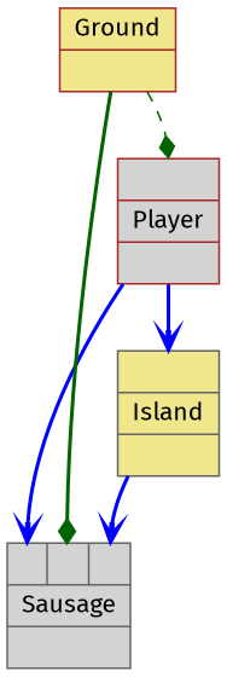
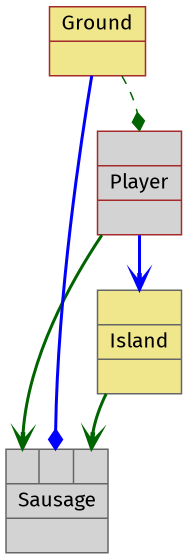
  digraph {
    fontname="Fira Sans"
    node [color=brown fillcolor=lightgrey fontname="Fira Sans" shape=record style=filled]
    edge [arrowhead=vee color=darkgreen fontname="Fira Sans" headport=GroundP style=bold]
    n1 [label="{{<GroundP>}|{Player}|<PlayerOUT>}"]
    n2 [color=gray40 label="{{<Player>|<GroundP>|<Island>}|{Sausage}|<SausageOUT>}"]
    n3 [color=gray40 fillcolor=khaki label="{{<SausageP>}|{Island}|<IslandOUT>}"]
    n4 [fillcolor=khaki label="{{Ground}|<GroundOUT>}"]
-   n1 -> n2 [color=blue headport=Player]
+   n1 -> n2 [headport=Player]
    n1 -> n3 [color=blue headport=SausageP]
-   n3 -> n2 [color=blue headport=Island]
+   n3 -> n2 [headport=Island]
    n4 -> n1 [arrowhead=diamond style=dashed]
-   n4 -> n2 [arrowhead=diamond]
+   n4 -> n2 [arrowhead=diamond color=blue]
  }
